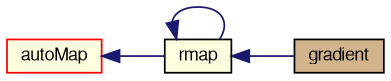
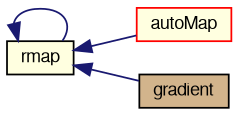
  digraph {
    rankdir=LR
    node [color=black fillcolor=lightyellow fontname=FreeSans fontsize=10 shape=record style=filled]
    edge [color=midnightblue dir=back fontname=FreeSans fontsize=10 labelfontname=FreeSans labelfontsize=10 style=solid]
    n1 [fontcolor=black height=0.2 label=rmap width=0.4]
    n2 [color=red height=0.2 label=autoMap width=0.4]
    n3 [fillcolor=tan height=0.2 label=gradient width=0.4]
    n1 -> n1
-   n2 -> n1
+   n1 -> n2
    n1 -> n3
  }
